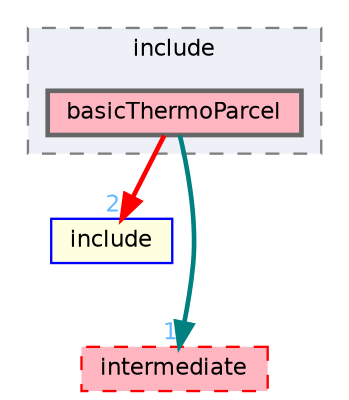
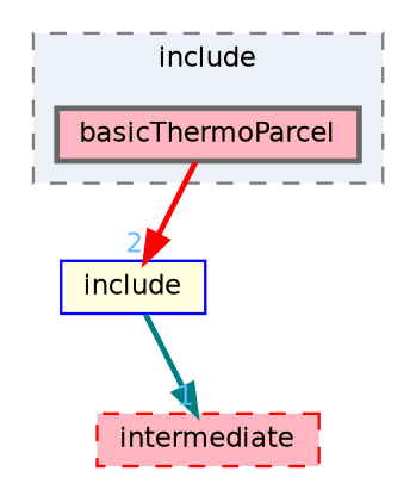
  digraph {
    compound=true
    node [fillcolor=lightpink fontname=Helvetica fontsize=10 shape=box]
    edge [fontcolor=steelblue1 fontname=Helvetica fontsize=10 labeldistance=1.5 labelfontname=Helvetica labelfontsize=10 style=bold]
    n1 [color=gray40 height=0.2 label=basicThermoParcel style="filled,bold" width=0.4]
    n2 [color=blue fillcolor=lightyellow height=0.2 label=include style=filled width=0.4]
    n3 [color=red height=0.2 label=intermediate style="filled,dashed" width=0.4]
    subgraph cluster_1 {
      bgcolor="#edf0f7"
      fontname=Helvetica
      fontsize=10
      label=include
      pencolor=grey50
      style="filled,dashed"
      n1
    }
    n1 -> n2 [color=red headlabel=2]
-   n1 -> n3 [color=teal headlabel=1]
+   n2 -> n3 [color=teal headlabel=1]
  }
